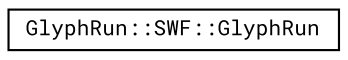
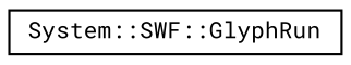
  digraph {
    rankdir=LR
    fontname="Roboto Mono"
-   n1 [color=black fillcolor=white fontname="Roboto Mono" fontsize=10 height=0.2 label="GlyphRun::SWF::GlyphRun" shape=record style=filled width=0.4]
+   n1 [color=black fillcolor=white fontname="Roboto Mono" fontsize=10 height=0.2 label="System::SWF::GlyphRun" shape=record style=filled width=0.4]
  }
